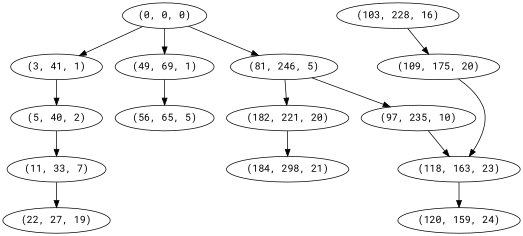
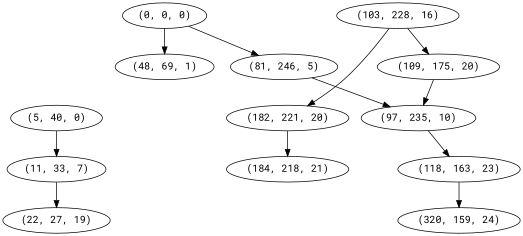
  digraph {
    fontname="Roboto Mono"
    node [fontname="Roboto Mono"]
    edge [fontname="Roboto Mono"]
    "(0, 0, 0)"
-   "(3, 41, 1)"
-   "(49, 69, 1)"
+   "(49, 69, 1)" [label="(48, 69, 1)"]
    "(81, 246, 5)"
-   "(5, 40, 2)"
-   "(56, 65, 5)"
+   "(5, 40, 2)" [label="(5, 40, 0)"]
    "(97, 235, 10)"
    "(11, 33, 7)"
    n9 [label="(22, 27, 19)"]
    "(118, 163, 23)"
    "(103, 228, 16)"
    "(109, 175, 20)"
    "(182, 221, 20)"
-   "(184, 218, 21)" [label="(184, 298, 21)"]
-   "(120, 159, 24)"
-   "(0, 0, 0)" -> "(3, 41, 1)"
+   "(184, 218, 21)"
+   "(120, 159, 24)" [label="(320, 159, 24)"]
    "(0, 0, 0)" -> "(49, 69, 1)"
    "(0, 0, 0)" -> "(81, 246, 5)"
-   "(3, 41, 1)" -> "(5, 40, 2)"
-   "(49, 69, 1)" -> "(56, 65, 5)"
    "(81, 246, 5)" -> "(97, 235, 10)"
    "(5, 40, 2)" -> "(11, 33, 7)"
    "(97, 235, 10)" -> "(118, 163, 23)"
    "(11, 33, 7)" -> n9
    "(118, 163, 23)" -> "(120, 159, 24)"
    "(103, 228, 16)" -> "(109, 175, 20)"
-   "(81, 246, 5)" -> "(182, 221, 20)"
-   "(109, 175, 20)" -> "(118, 163, 23)"
+   "(103, 228, 16)" -> "(182, 221, 20)"
+   "(109, 175, 20)" -> "(97, 235, 10)"
    "(182, 221, 20)" -> "(184, 218, 21)"
  }
